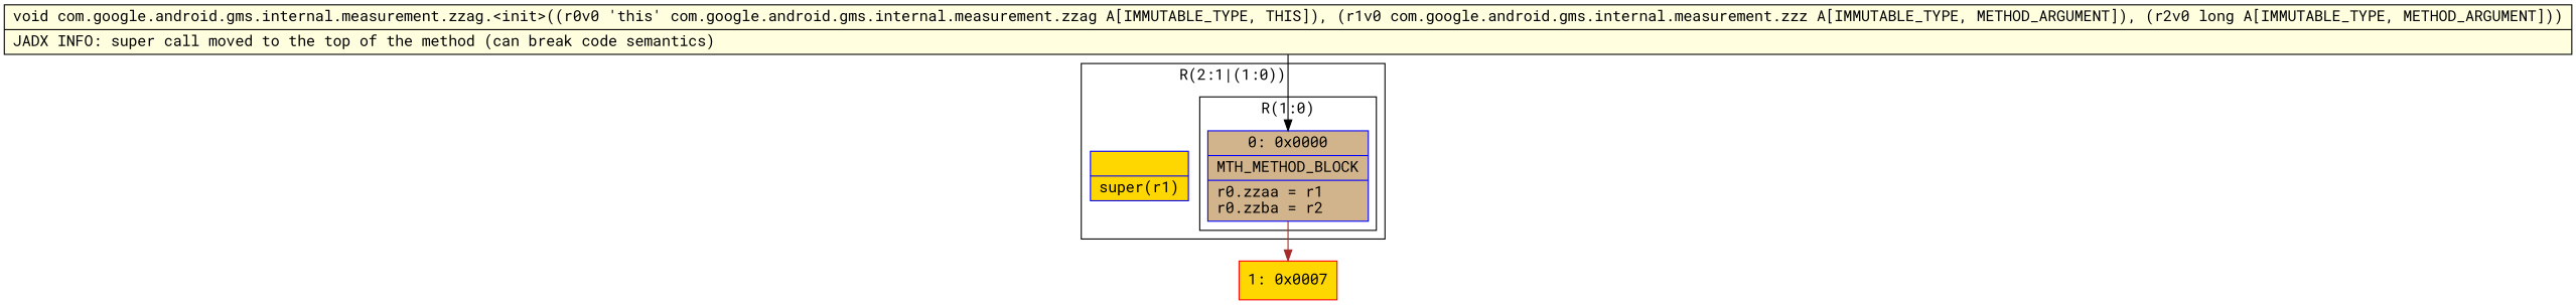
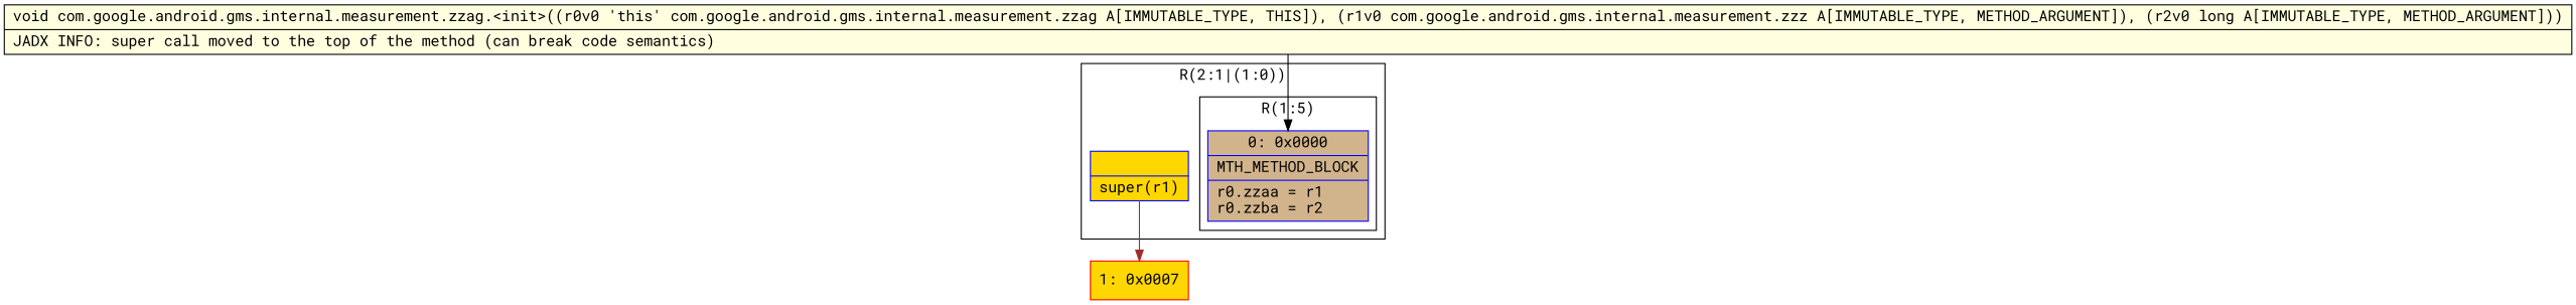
  digraph {
    fontname="Roboto Mono"
    node [color=blue fillcolor=gold fontname="Roboto Mono" shape=record style=filled]
    edge [fontname="Roboto Mono"]
    n1 [fillcolor=tan label="{0\:\ 0x0000|MTH_METHOD_BLOCK\l|r0.zzaa = r1\lr0.zzba = r2\l}"]
    n2 [label="{|super(r1)\l}"]
    n3 [color=red label="{1\:\ 0x0007}"]
    n4 [fillcolor=lightyellow label="{void com.google.android.gms.internal.measurement.zzag.\<init\>((r0v0 'this' com.google.android.gms.internal.measurement.zzag A[IMMUTABLE_TYPE, THIS]), (r1v0 com.google.android.gms.internal.measurement.zzz A[IMMUTABLE_TYPE, METHOD_ARGUMENT]), (r2v0 long A[IMMUTABLE_TYPE, METHOD_ARGUMENT]))  | JADX INFO: super call moved to the top of the method (can break code semantics)\l}" color=""]
    subgraph cluster_1 {
      label="R(2:1|(1:0))"
      n2
      subgraph cluster_2 {
-       label="R(1:0)"
+       label="R(1:5)"
        n1
      }
    }
-   n1 -> n3 [color=brown]
+   n2 -> n3 [color=brown]
    n4 -> n1 [color=black]
  }
